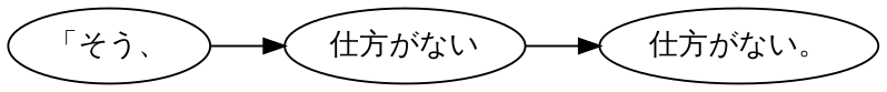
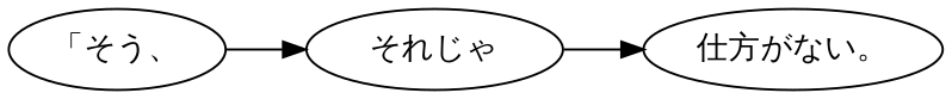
  digraph {
    rankdir=LR
    n1 [label="「そう、"]
-   n2 [label="仕方がない"]
+   n2 [label="それじゃ"]
    n3 [label="仕方がない。"]
    n1 -> n2
    n2 -> n3
  }
